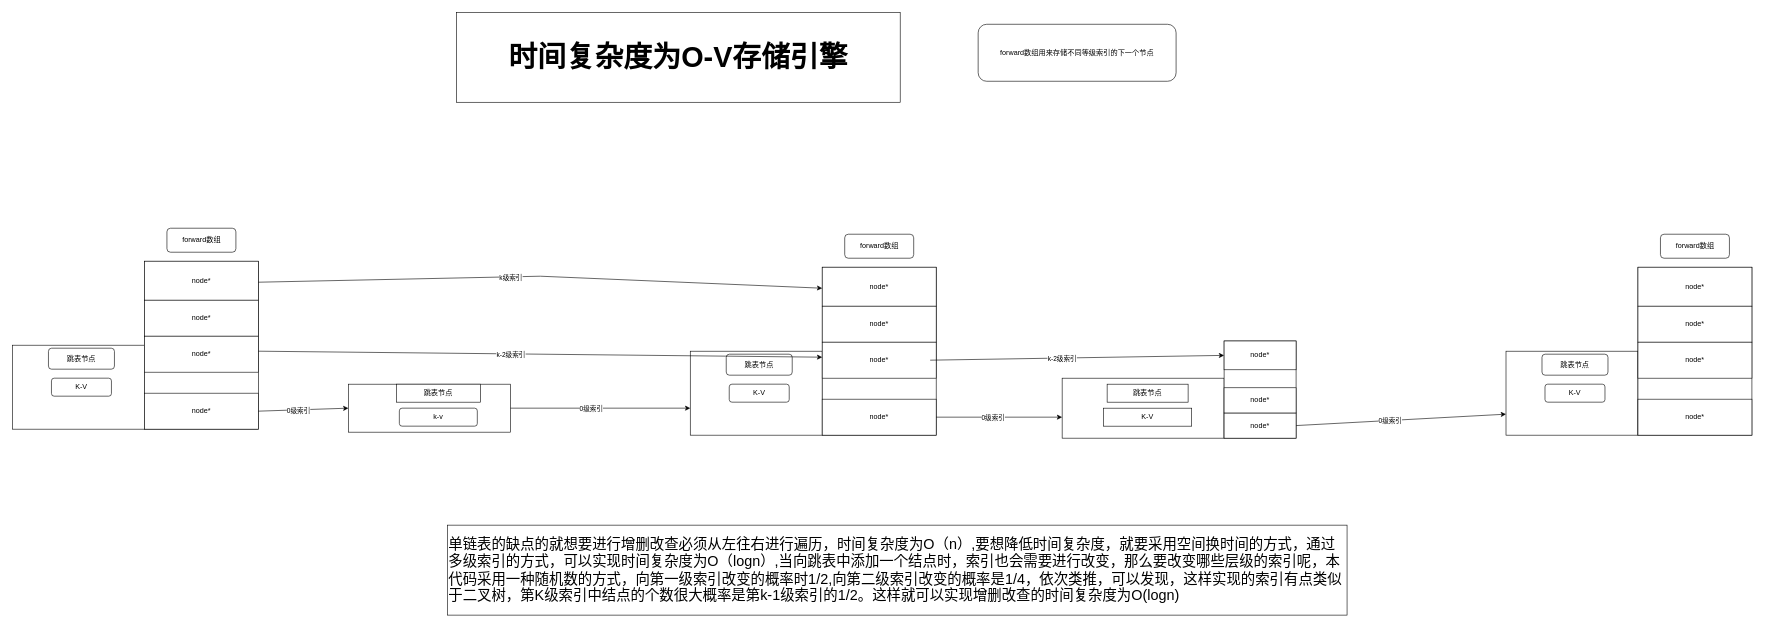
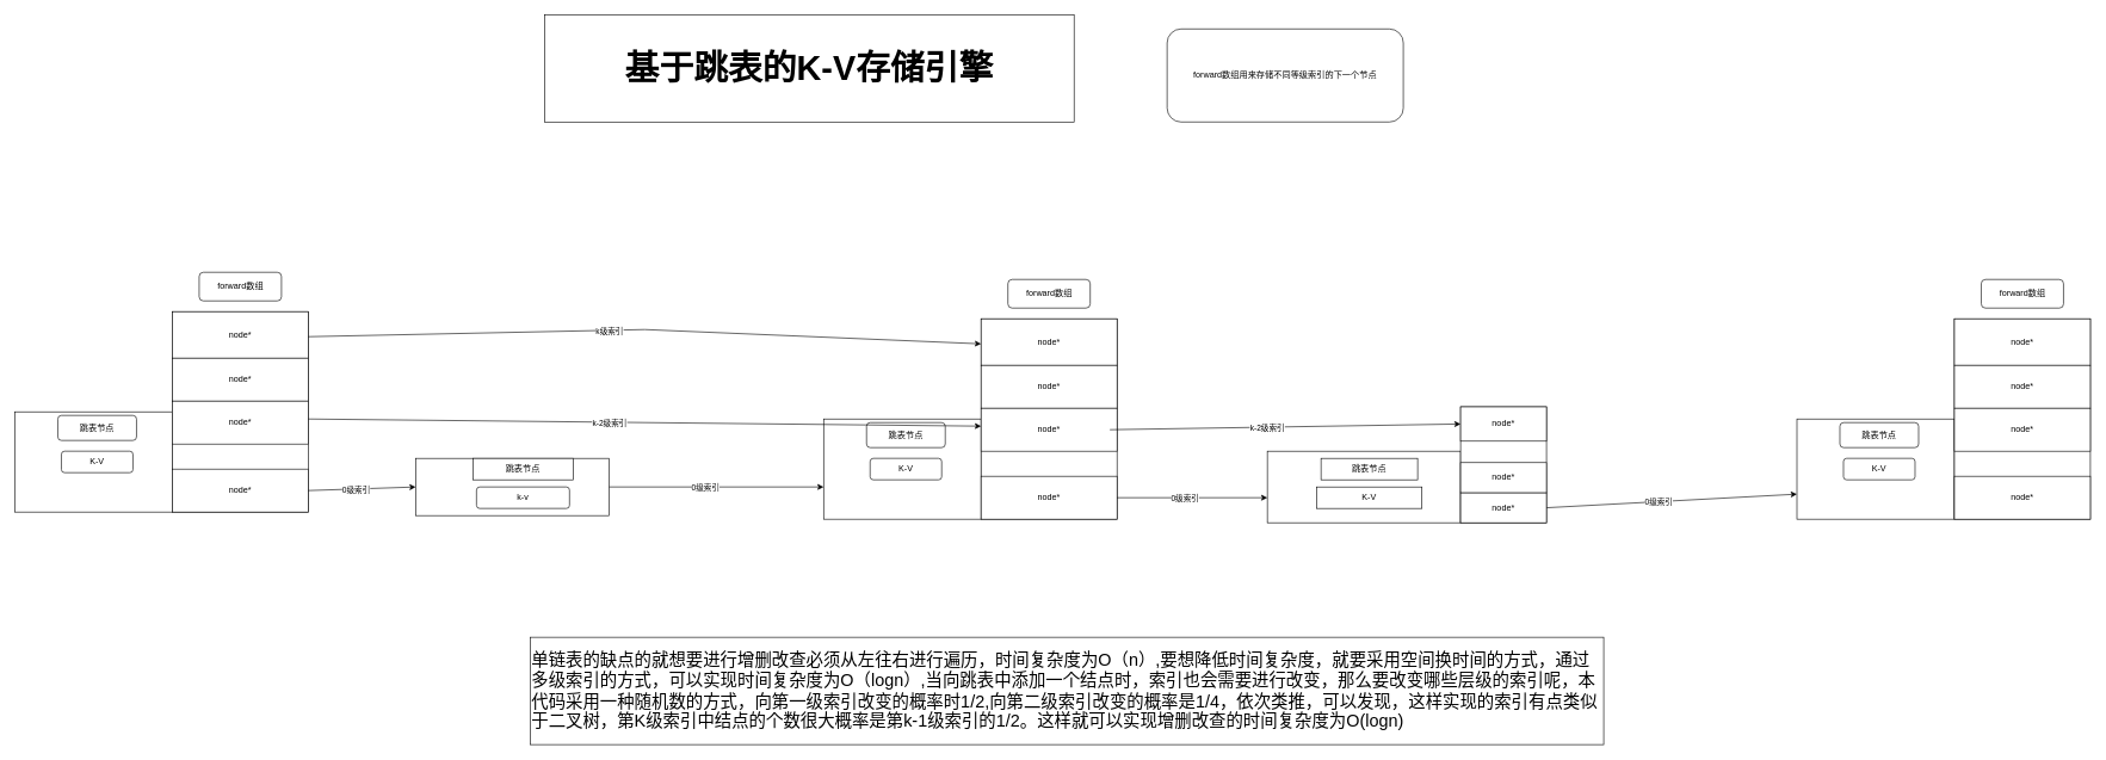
  <mxCell id="0" />
  <mxCell id="1" parent="0" />
- <mxCell id="2" value="&lt;b&gt;&lt;font style=&quot;font-size: 48px;&quot;&gt;时间复杂度为O-V存储引擎&lt;/font&gt;&lt;/b&gt;" style="rounded=0;whiteSpace=wrap;html=1;" vertex="1" parent="1"><mxGeometry x="760" y="20" width="740" height="150" as="geometry" /></mxCell>
- <mxCell id="3" value="forward数组用来存储不同等级索引的下一个节点" style="rounded=1;whiteSpace=wrap;html=1;" vertex="1" parent="1"><mxGeometry x="1630" y="40" width="330" height="95" as="geometry" /></mxCell>
+ <mxCell id="2" value="&lt;b&gt;&lt;font style=&quot;font-size: 48px;&quot;&gt;基于跳表的K-V存储引擎&lt;/font&gt;&lt;/b&gt;" style="rounded=0;whiteSpace=wrap;html=1;" vertex="1" parent="1"><mxGeometry x="760" y="20" width="740" height="150" as="geometry" /></mxCell>
+ <mxCell id="3" value="forward数组用来存储不同等级索引的下一个节点" style="rounded=1;whiteSpace=wrap;html=1;" vertex="1" parent="1"><mxGeometry x="1630" y="40" width="330" height="130" as="geometry" /></mxCell>
  <mxCell id="4" value="" style="group" vertex="1" connectable="0" parent="1"><mxGeometry x="20" y="380" width="410" height="335" as="geometry" /></mxCell>
  <mxCell id="5" value="" style="rounded=0;whiteSpace=wrap;html=1;" vertex="1" parent="4"><mxGeometry y="195" width="220" height="140" as="geometry" /></mxCell>
  <mxCell id="6" value="跳表节点" style="rounded=1;whiteSpace=wrap;html=1;" vertex="1" parent="4"><mxGeometry x="60" y="200" width="110" height="35" as="geometry" /></mxCell>
  <mxCell id="7" value="K-V" style="rounded=1;whiteSpace=wrap;html=1;" vertex="1" parent="4"><mxGeometry x="65" y="250" width="100" height="30" as="geometry" /></mxCell>
  <mxCell id="8" value="" style="rounded=0;whiteSpace=wrap;html=1;" vertex="1" parent="4"><mxGeometry x="220" y="55" width="190" height="280" as="geometry" /></mxCell>
  <mxCell id="9" value="node*" style="rounded=0;whiteSpace=wrap;html=1;" vertex="1" parent="4"><mxGeometry x="220" y="55" width="190" height="65" as="geometry" /></mxCell>
  <mxCell id="10" value="node*" style="rounded=0;whiteSpace=wrap;html=1;" vertex="1" parent="4"><mxGeometry x="220" y="120" width="190" height="60" as="geometry" /></mxCell>
  <mxCell id="11" value="node*" style="rounded=0;whiteSpace=wrap;html=1;" vertex="1" parent="4"><mxGeometry x="220" y="180" width="190" height="60" as="geometry" /></mxCell>
  <mxCell id="12" value="node*" style="rounded=0;whiteSpace=wrap;html=1;" vertex="1" parent="4"><mxGeometry x="220" y="275" width="190" height="60" as="geometry" /></mxCell>
  <mxCell id="13" value="forward数组" style="rounded=1;whiteSpace=wrap;html=1;" vertex="1" parent="4"><mxGeometry x="257.5" width="115" height="40" as="geometry" /></mxCell>
  <mxCell id="14" value="" style="group" vertex="1" connectable="0" parent="1"><mxGeometry x="1150" y="390" width="410" height="335" as="geometry" /></mxCell>
  <mxCell id="15" value="" style="rounded=0;whiteSpace=wrap;html=1;" vertex="1" parent="14"><mxGeometry y="195" width="220" height="140" as="geometry" /></mxCell>
  <mxCell id="16" value="跳表节点" style="rounded=1;whiteSpace=wrap;html=1;" vertex="1" parent="14"><mxGeometry x="60" y="200" width="110" height="35" as="geometry" /></mxCell>
  <mxCell id="17" value="K-V" style="rounded=1;whiteSpace=wrap;html=1;" vertex="1" parent="14"><mxGeometry x="65" y="250" width="100" height="30" as="geometry" /></mxCell>
  <mxCell id="18" value="" style="rounded=0;whiteSpace=wrap;html=1;" vertex="1" parent="14"><mxGeometry x="220" y="55" width="190" height="280" as="geometry" /></mxCell>
  <mxCell id="19" value="node*" style="rounded=0;whiteSpace=wrap;html=1;" vertex="1" parent="14"><mxGeometry x="220" y="55" width="190" height="65" as="geometry" /></mxCell>
  <mxCell id="20" value="node*" style="rounded=0;whiteSpace=wrap;html=1;" vertex="1" parent="14"><mxGeometry x="220" y="120" width="190" height="60" as="geometry" /></mxCell>
  <mxCell id="21" value="node*" style="rounded=0;whiteSpace=wrap;html=1;" vertex="1" parent="14"><mxGeometry x="220" y="180" width="190" height="60" as="geometry" /></mxCell>
  <mxCell id="22" value="node*" style="rounded=0;whiteSpace=wrap;html=1;" vertex="1" parent="14"><mxGeometry x="220" y="275" width="190" height="60" as="geometry" /></mxCell>
  <mxCell id="23" value="forward数组" style="rounded=1;whiteSpace=wrap;html=1;" vertex="1" parent="14"><mxGeometry x="257.5" width="115" height="40" as="geometry" /></mxCell>
  <mxCell id="24" value="" style="group" vertex="1" connectable="0" parent="1"><mxGeometry x="2510" y="390" width="410" height="335" as="geometry" /></mxCell>
  <mxCell id="25" value="" style="rounded=0;whiteSpace=wrap;html=1;" vertex="1" parent="24"><mxGeometry y="195" width="220" height="140" as="geometry" /></mxCell>
  <mxCell id="26" value="跳表节点" style="rounded=1;whiteSpace=wrap;html=1;" vertex="1" parent="24"><mxGeometry x="60" y="200" width="110" height="35" as="geometry" /></mxCell>
  <mxCell id="27" value="K-V" style="rounded=1;whiteSpace=wrap;html=1;" vertex="1" parent="24"><mxGeometry x="65" y="250" width="100" height="30" as="geometry" /></mxCell>
  <mxCell id="28" value="" style="rounded=0;whiteSpace=wrap;html=1;" vertex="1" parent="24"><mxGeometry x="220" y="55" width="190" height="280" as="geometry" /></mxCell>
  <mxCell id="29" value="node*" style="rounded=0;whiteSpace=wrap;html=1;" vertex="1" parent="24"><mxGeometry x="220" y="55" width="190" height="65" as="geometry" /></mxCell>
  <mxCell id="30" value="node*" style="rounded=0;whiteSpace=wrap;html=1;" vertex="1" parent="24"><mxGeometry x="220" y="120" width="190" height="60" as="geometry" /></mxCell>
  <mxCell id="31" value="node*" style="rounded=0;whiteSpace=wrap;html=1;" vertex="1" parent="24"><mxGeometry x="220" y="180" width="190" height="60" as="geometry" /></mxCell>
  <mxCell id="32" value="node*" style="rounded=0;whiteSpace=wrap;html=1;" vertex="1" parent="24"><mxGeometry x="220" y="275" width="190" height="60" as="geometry" /></mxCell>
  <mxCell id="33" value="forward数组" style="rounded=1;whiteSpace=wrap;html=1;" vertex="1" parent="24"><mxGeometry x="257.5" width="115" height="40" as="geometry" /></mxCell>
  <mxCell id="34" value="" style="endArrow=classic;html=1;rounded=0;entryX=0;entryY=0.75;entryDx=0;entryDy=0;exitX=1;exitY=0.5;exitDx=0;exitDy=0;" edge="1" parent="1" source="12"><mxGeometry width="50" height="50" relative="1" as="geometry"><mxPoint x="440" y="690" as="sourcePoint" /><mxPoint x="580" y="680" as="targetPoint" /></mxGeometry></mxCell>
  <mxCell id="35" value="0级索引" style="edgeLabel;html=1;align=center;verticalAlign=middle;resizable=0;points=[];" vertex="1" connectable="0" parent="34"><mxGeometry x="-0.104" y="-1" relative="1" as="geometry"><mxPoint as="offset" /></mxGeometry></mxCell>
  <mxCell id="36" value="" style="endArrow=classic;html=1;rounded=0;entryX=0;entryY=0.75;entryDx=0;entryDy=0;exitX=1;exitY=0.5;exitDx=0;exitDy=0;" edge="1" parent="1" source="44"><mxGeometry width="50" height="50" relative="1" as="geometry"><mxPoint x="1000" y="685" as="sourcePoint" /><mxPoint x="1150" y="680" as="targetPoint" /></mxGeometry></mxCell>
  <mxCell id="37" value="0级索引" style="edgeLabel;html=1;align=center;verticalAlign=middle;resizable=0;points=[];" vertex="1" connectable="0" parent="36"><mxGeometry x="-0.104" y="-1" relative="1" as="geometry"><mxPoint as="offset" /></mxGeometry></mxCell>
  <mxCell id="38" value="" style="endArrow=classic;html=1;rounded=0;exitX=1;exitY=0.5;exitDx=0;exitDy=0;" edge="1" parent="1"><mxGeometry width="50" height="50" relative="1" as="geometry"><mxPoint x="1560" y="695" as="sourcePoint" /><mxPoint x="1770" y="695" as="targetPoint" /></mxGeometry></mxCell>
  <mxCell id="39" value="0级索引" style="edgeLabel;html=1;align=center;verticalAlign=middle;resizable=0;points=[];" vertex="1" connectable="0" parent="38"><mxGeometry x="-0.104" y="-1" relative="1" as="geometry"><mxPoint as="offset" /></mxGeometry></mxCell>
  <mxCell id="40" value="" style="endArrow=classic;html=1;rounded=0;exitX=1;exitY=0.5;exitDx=0;exitDy=0;" edge="1" parent="1" source="53"><mxGeometry width="50" height="50" relative="1" as="geometry"><mxPoint x="2190" y="690" as="sourcePoint" /><mxPoint x="2510" y="690" as="targetPoint" /></mxGeometry></mxCell>
  <mxCell id="41" value="0级索引" style="edgeLabel;html=1;align=center;verticalAlign=middle;resizable=0;points=[];" vertex="1" connectable="0" parent="40"><mxGeometry x="-0.104" y="-1" relative="1" as="geometry"><mxPoint as="offset" /></mxGeometry></mxCell>
  <mxCell id="42" value="" style="endArrow=classic;html=1;rounded=0;exitX=1;exitY=0.5;exitDx=0;exitDy=0;" edge="1" parent="1"><mxGeometry width="50" height="50" relative="1" as="geometry"><mxPoint x="430" y="470" as="sourcePoint" /><mxPoint x="1370" y="480" as="targetPoint" /><Array as="points"><mxPoint x="900" y="460" /></Array></mxGeometry></mxCell>
  <mxCell id="43" value="k级索引" style="edgeLabel;html=1;align=center;verticalAlign=middle;resizable=0;points=[];" vertex="1" connectable="0" parent="42"><mxGeometry x="-0.104" y="-1" relative="1" as="geometry"><mxPoint as="offset" /></mxGeometry></mxCell>
  <mxCell id="44" value="" style="rounded=0;whiteSpace=wrap;html=1;" vertex="1" parent="1"><mxGeometry x="580" y="640" width="270" height="80" as="geometry" /></mxCell>
  <mxCell id="45" value="跳表节点" style="rounded=0;whiteSpace=wrap;html=1;" vertex="1" parent="1"><mxGeometry x="660" y="640" width="140" height="30" as="geometry" /></mxCell>
  <mxCell id="46" value="k-v" style="rounded=1;whiteSpace=wrap;html=1;" vertex="1" parent="1"><mxGeometry x="665" y="680" width="130" height="30" as="geometry" /></mxCell>
  <mxCell id="47" value="" style="group" vertex="1" connectable="0" parent="1"><mxGeometry x="1770" y="568" width="390" height="162" as="geometry" /></mxCell>
  <mxCell id="48" value="" style="rounded=0;whiteSpace=wrap;html=1;" vertex="1" parent="47"><mxGeometry y="62" width="270" height="100" as="geometry" /></mxCell>
  <mxCell id="49" value="跳表节点" style="rounded=0;whiteSpace=wrap;html=1;" vertex="1" parent="47"><mxGeometry x="75" y="72" width="135" height="30" as="geometry" /></mxCell>
  <mxCell id="50" value="K-V" style="rounded=0;whiteSpace=wrap;html=1;" vertex="1" parent="47"><mxGeometry x="69" y="112" width="147" height="30" as="geometry" /></mxCell>
  <mxCell id="51" value="" style="rounded=0;whiteSpace=wrap;html=1;" vertex="1" parent="47"><mxGeometry x="270" width="120" height="162" as="geometry" /></mxCell>
  <mxCell id="52" value="node*" style="rounded=0;whiteSpace=wrap;html=1;" vertex="1" parent="47"><mxGeometry x="270" width="120" height="48" as="geometry" /></mxCell>
  <mxCell id="53" value="node*" style="rounded=0;whiteSpace=wrap;html=1;" vertex="1" parent="47"><mxGeometry x="270" y="120" width="120" height="42" as="geometry" /></mxCell>
  <mxCell id="54" value="node*" style="rounded=0;whiteSpace=wrap;html=1;" vertex="1" parent="47"><mxGeometry x="270" y="78" width="120" height="42" as="geometry" /></mxCell>
  <mxCell id="55" value="" style="endArrow=classic;html=1;rounded=0;exitX=1;exitY=0.5;exitDx=0;exitDy=0;entryX=0;entryY=0.5;entryDx=0;entryDy=0;" edge="1" parent="47" target="52"><mxGeometry width="50" height="50" relative="1" as="geometry"><mxPoint x="-220" y="32" as="sourcePoint" /><mxPoint x="720" y="42" as="targetPoint" /><Array as="points" /></mxGeometry></mxCell>
  <mxCell id="56" value="k-2级索引" style="edgeLabel;html=1;align=center;verticalAlign=middle;resizable=0;points=[];" vertex="1" connectable="0" parent="55"><mxGeometry x="-0.104" y="-1" relative="1" as="geometry"><mxPoint as="offset" /></mxGeometry></mxCell>
  <mxCell id="57" value="" style="endArrow=classic;html=1;rounded=0;exitX=1;exitY=0.5;exitDx=0;exitDy=0;" edge="1" parent="1"><mxGeometry width="50" height="50" relative="1" as="geometry"><mxPoint x="430" y="585" as="sourcePoint" /><mxPoint x="1370" y="595" as="targetPoint" /><Array as="points" /></mxGeometry></mxCell>
  <mxCell id="58" value="k-2级索引" style="edgeLabel;html=1;align=center;verticalAlign=middle;resizable=0;points=[];" vertex="1" connectable="0" parent="57"><mxGeometry x="-0.104" y="-1" relative="1" as="geometry"><mxPoint as="offset" /></mxGeometry></mxCell>
- <mxCell id="59" value="&lt;font style=&quot;font-size: 24px;&quot;&gt;单链表的缺点的就想要进行增删改查必须从左往右进行遍历，时间复杂度为O（n）,要想降低时间复杂度，就要采用空间换时间的方式，通过多级索引的方式，可以实现时间复杂度为O（logn）,当向跳表中添加一个结点时，索引也会需要进行改变，那么要改变哪些层级的索引呢，本代码采用一种随机数的方式，向第一级索引改变的概率时1/2,向第二级索引改变的概率是1/4，依次类推，可以发现，这样实现的索引有点类似于二叉树，第K级索引中结点的个数很大概率是第k-1级索引的1/2。这样就可以实现增删改查的时间复杂度为O(logn)&lt;/font&gt;" style="rounded=0;whiteSpace=wrap;html=1;align=left;" vertex="1" parent="1"><mxGeometry x="745" y="875" width="1500" height="150" as="geometry" /></mxCell>
+ <mxCell id="59" value="&lt;font style=&quot;font-size: 24px;&quot;&gt;单链表的缺点的就想要进行增删改查必须从左往右进行遍历，时间复杂度为O（n）,要想降低时间复杂度，就要采用空间换时间的方式，通过多级索引的方式，可以实现时间复杂度为O（logn）,当向跳表中添加一个结点时，索引也会需要进行改变，那么要改变哪些层级的索引呢，本代码采用一种随机数的方式，向第一级索引改变的概率时1/2,向第二级索引改变的概率是1/4，依次类推，可以发现，这样实现的索引有点类似于二叉树，第K级索引中结点的个数很大概率是第k-1级索引的1/2。这样就可以实现增删改查的时间复杂度为O(logn)&lt;/font&gt;" style="rounded=0;whiteSpace=wrap;html=1;align=left;" vertex="1" parent="1"><mxGeometry x="740" y="890" width="1500" height="150" as="geometry" /></mxCell>
